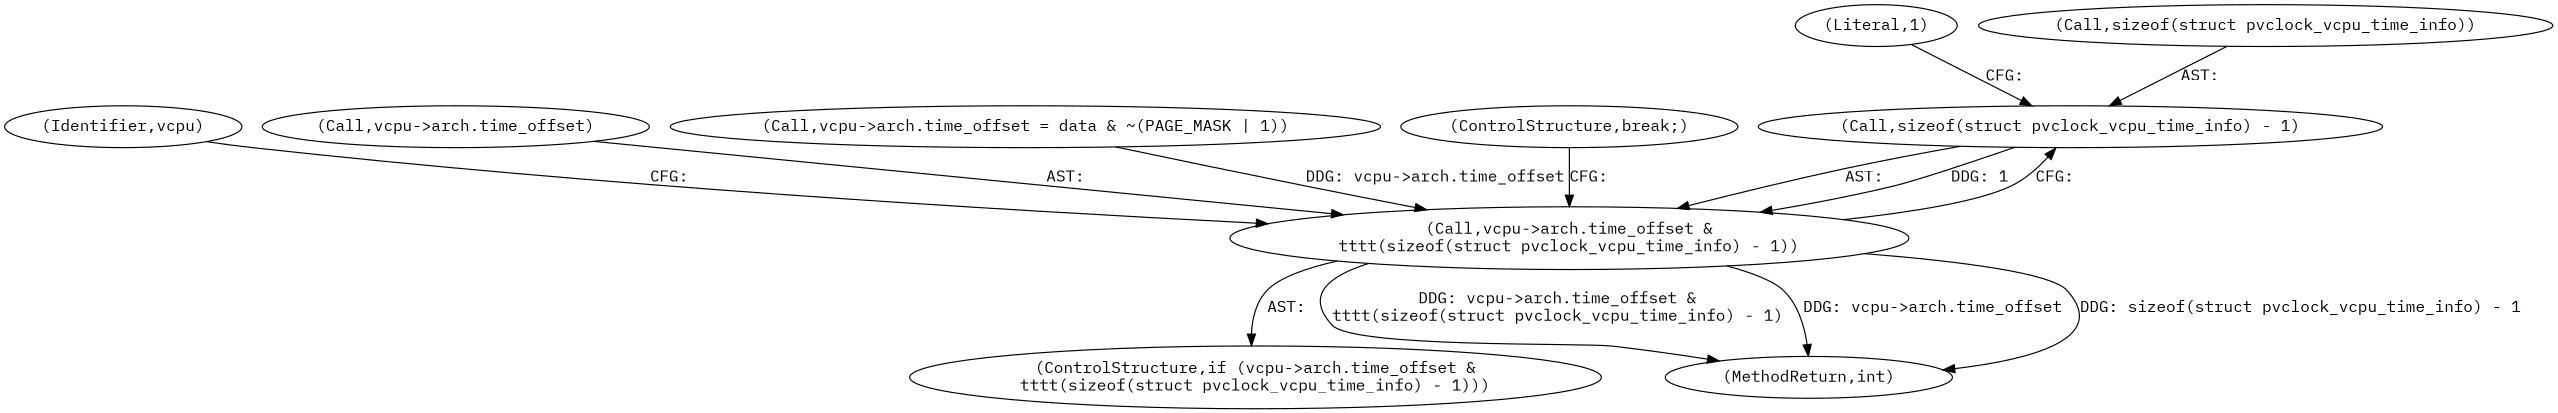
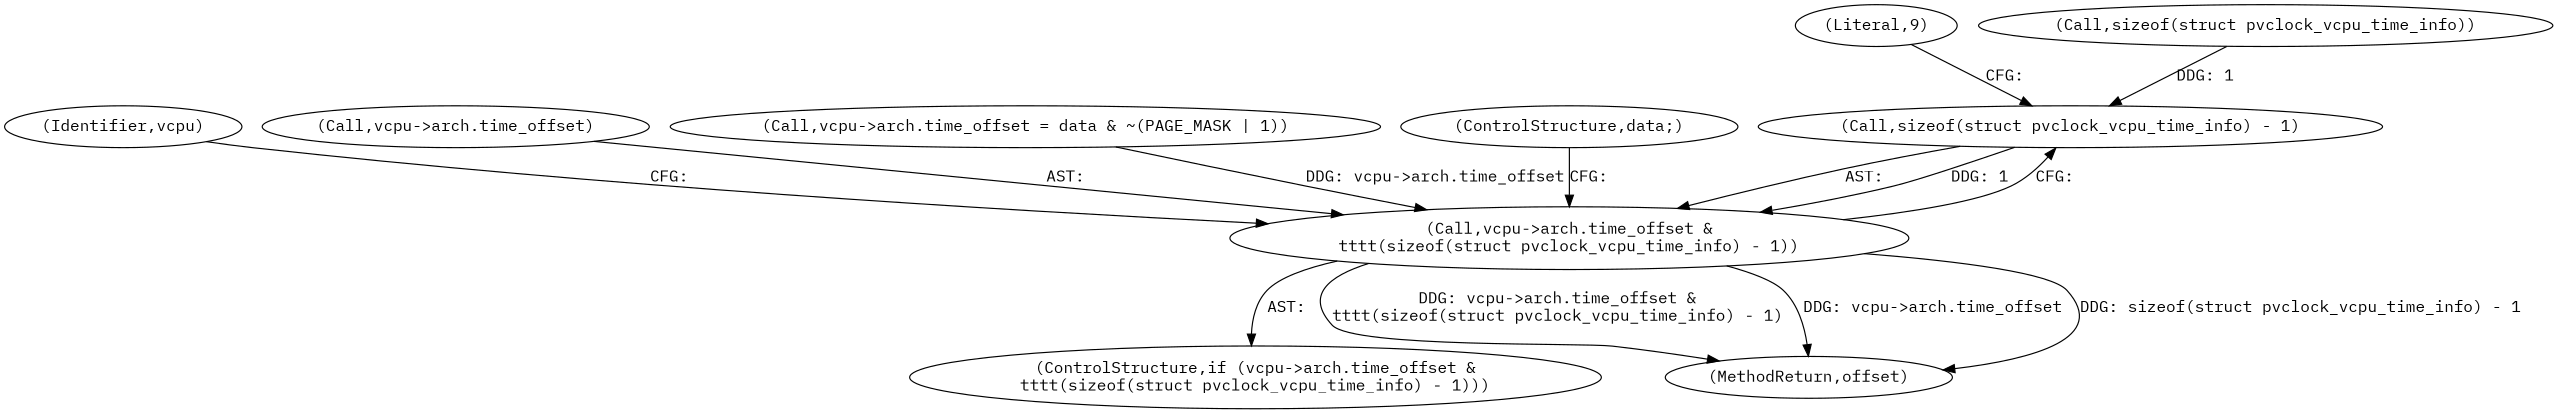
  digraph {
    fontname="IBM Plex Mono"
    node [fontname="IBM Plex Mono"]
    edge [fontname="IBM Plex Mono"]
    n1 [label="(Call,sizeof(struct pvclock_vcpu_time_info) - 1)"]
    n2 [label="(Call,vcpu->arch.time_offset &\n\t\t\t\t(sizeof(struct pvclock_vcpu_time_info) - 1))"]
    n3 [label="(ControlStructure,if (vcpu->arch.time_offset &\n\t\t\t\t(sizeof(struct pvclock_vcpu_time_info) - 1)))"]
-   n4 [label="(MethodReturn,int)"]
-   n5 [label="(Literal,1)"]
+   n4 [label="(MethodReturn,offset)"]
+   n5 [label="(Literal,9)"]
    n6 [label="(Identifier,vcpu)"]
    n7 [label="(Call,vcpu->arch.time_offset)"]
    n8 [label="(Call,sizeof(struct pvclock_vcpu_time_info))"]
    n9 [label="(Call,vcpu->arch.time_offset = data & ~(PAGE_MASK | 1))"]
-   n10 [label="(ControlStructure,break;)"]
+   n10 [label="(ControlStructure,data;)"]
    n1 -> n2 [label="AST: "]
    n1 -> n2 [label="DDG: 1"]
    n2 -> n1 [label="CFG: "]
    n2 -> n3 [label="AST: "]
    n2 -> n4 [label="DDG: vcpu->arch.time_offset &\n\t\t\t\t(sizeof(struct pvclock_vcpu_time_info) - 1)"]
    n2 -> n4 [label="DDG: vcpu->arch.time_offset"]
    n2 -> n4 [label="DDG: sizeof(struct pvclock_vcpu_time_info) - 1"]
    n5 -> n1 [label="CFG: "]
    n6 -> n2 [label="CFG: "]
    n7 -> n2 [label="AST: "]
-   n8 -> n1 [label="AST: "]
+   n8 -> n1 [label="DDG: 1"]
    n9 -> n2 [label="DDG: vcpu->arch.time_offset"]
    n10 -> n2 [label="CFG: "]
  }
